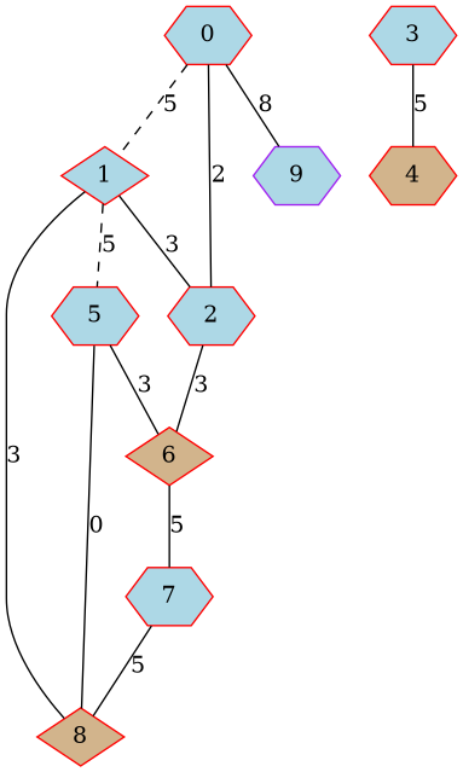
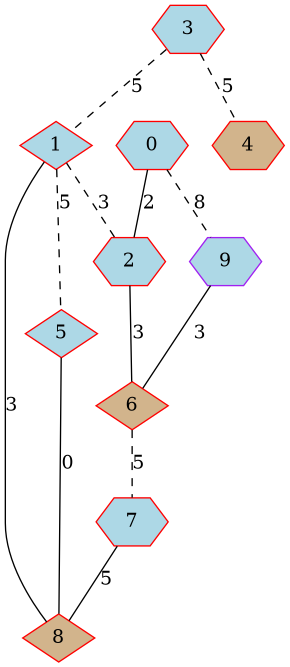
  graph {
    node [color=red fillcolor=lightblue shape=hexagon style=filled weight=1]
    edge [style=solid]
    1 [shape=diamond]
    0
    2
    9 [color=purple weight=4]
-   5
+   5 [shape=diamond]
    8 [fillcolor=tan shape=diamond]
    6 [fillcolor=tan shape=diamond]
    4 [fillcolor=tan]
    3
    7
-   1 -- 2 [label=3]
+   1 -- 2 [label=3 style=dashed]
    1 -- 5 [label=5 style=dashed]
    1 -- 8 [label=3]
-   0 -- 1 [label=5 style=dashed]
+   3 -- 1 [label=5 style=dashed]
    0 -- 2 [label=2]
-   0 -- 9 [label=8]
+   0 -- 9 [label=8 style=dashed]
    2 -- 6 [label=3]
    5 -- 8 [label=0]
-   5 -- 6 [label=3]
-   6 -- 7 [label=5]
-   3 -- 4 [label=5]
+   9 -- 6 [label=3]
+   6 -- 7 [label=5 style=dashed]
+   3 -- 4 [label=5 style=dashed]
    7 -- 8 [label=5]
  }
